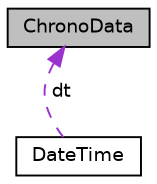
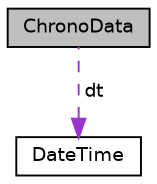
  digraph {
    node [color=black fontname=Helvetica fontsize=10 shape=record]
    n1 [fillcolor=grey75 fontcolor=black height=0.2 label=ChronoData style=filled width=0.4]
    n2 [height=0.2 label=DateTime width=0.4]
-   n1 -> n2 [color=darkorchid3 dir=back fontname=Helvetica fontsize=10 label=" dt" labelfontname=Helvetica labelfontsize=10 style=dashed]
+   n2 -> n1 [color=darkorchid3 dir=back fontname=Helvetica fontsize=10 label=" dt" labelfontname=Helvetica labelfontsize=10 style=dashed]
  }
